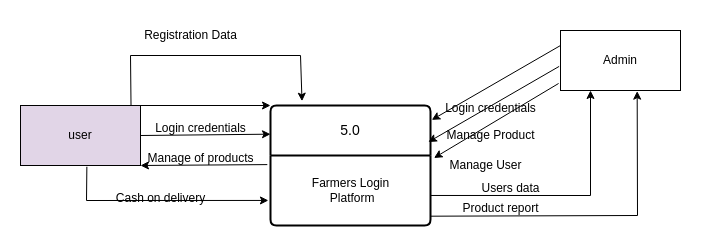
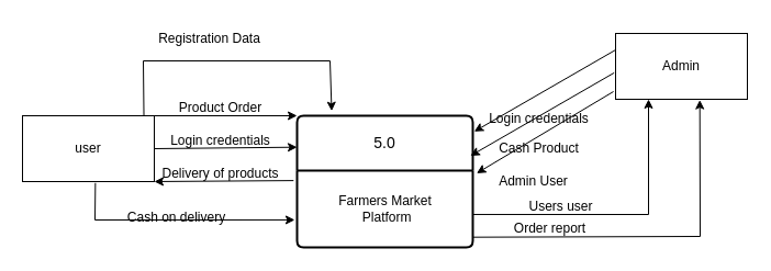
  <mxCell id="0" />
  <mxCell id="1" parent="0" />
- <mxCell id="2" value="user" style="rounded=0;whiteSpace=wrap;html=1;fillColor=#e1d5e7;" vertex="1" parent="1"><mxGeometry x="20" y="105" width="120" height="60" as="geometry" /></mxCell>
+ <mxCell id="2" value="user" style="rounded=0;whiteSpace=wrap;html=1;" vertex="1" parent="1"><mxGeometry x="20" y="105" width="120" height="60" as="geometry" /></mxCell>
  <mxCell id="3" value="5.0" style="swimlane;childLayout=stackLayout;horizontal=1;startSize=50;horizontalStack=0;rounded=1;fontSize=14;fontStyle=0;strokeWidth=2;resizeParent=0;resizeLast=1;shadow=0;dashed=0;align=center;arcSize=4;whiteSpace=wrap;html=1;" vertex="1" parent="1"><mxGeometry x="270" y="105" width="160" height="120" as="geometry" /></mxCell>
- <mxCell id="4" value="Farmers Login&lt;br&gt;&amp;nbsp;Platform" style="text;html=1;align=center;verticalAlign=middle;resizable=0;points=[];autosize=1;strokeColor=none;fillColor=none;" vertex="1" parent="3"><mxGeometry y="50" width="160" height="70" as="geometry" /></mxCell>
+ <mxCell id="4" value="Farmers Market&lt;br&gt;&amp;nbsp;Platform" style="text;html=1;align=center;verticalAlign=middle;resizable=0;points=[];autosize=1;strokeColor=none;fillColor=none;" vertex="1" parent="3"><mxGeometry y="50" width="160" height="70" as="geometry" /></mxCell>
  <mxCell id="5" value="Admin" style="rounded=0;whiteSpace=wrap;html=1;" vertex="1" parent="1"><mxGeometry x="560" y="30" width="120" height="60" as="geometry" /></mxCell>
  <mxCell id="6" value="" style="endArrow=classic;html=1;rounded=0;exitX=1;exitY=0.5;exitDx=0;exitDy=0;entryX=0;entryY=0.239;entryDx=0;entryDy=0;entryPerimeter=0;" edge="1" parent="1" source="2" target="3"><mxGeometry width="50" height="50" relative="1" as="geometry"><mxPoint x="290" y="335" as="sourcePoint" /><mxPoint x="340" y="285" as="targetPoint" /></mxGeometry></mxCell>
  <mxCell id="7" value="" style="endArrow=classic;html=1;rounded=0;entryX=1;entryY=1;entryDx=0;entryDy=0;exitX=-0.02;exitY=0.13;exitDx=0;exitDy=0;exitPerimeter=0;" edge="1" parent="1" source="4" target="2"><mxGeometry width="50" height="50" relative="1" as="geometry"><mxPoint x="290" y="335" as="sourcePoint" /><mxPoint x="340" y="285" as="targetPoint" /></mxGeometry></mxCell>
  <mxCell id="8" value="Login credentials" style="text;html=1;align=center;verticalAlign=middle;resizable=0;points=[];autosize=1;strokeColor=none;fillColor=none;" vertex="1" parent="1"><mxGeometry x="145" y="113" width="110" height="30" as="geometry" /></mxCell>
  <mxCell id="9" value="" style="endArrow=classic;html=1;rounded=0;exitX=0.921;exitY=0.001;exitDx=0;exitDy=0;exitPerimeter=0;entryX=0.197;entryY=-0.036;entryDx=0;entryDy=0;entryPerimeter=0;" edge="1" parent="1" source="2" target="3"><mxGeometry width="50" height="50" relative="1" as="geometry"><mxPoint x="130" y="95" as="sourcePoint" /><mxPoint x="340" y="55" as="targetPoint" /><Array as="points"><mxPoint x="130" y="55" /><mxPoint x="300" y="55" /></Array></mxGeometry></mxCell>
  <mxCell id="10" value="Registration Data" style="text;html=1;align=center;verticalAlign=middle;resizable=0;points=[];autosize=1;strokeColor=none;fillColor=none;" vertex="1" parent="1"><mxGeometry x="130" y="20" width="120" height="30" as="geometry" /></mxCell>
  <mxCell id="11" value="" style="endArrow=classic;html=1;rounded=0;exitX=1;exitY=0;exitDx=0;exitDy=0;entryX=0;entryY=0;entryDx=0;entryDy=0;" edge="1" parent="1" source="2" target="3"><mxGeometry width="50" height="50" relative="1" as="geometry"><mxPoint x="290" y="105" as="sourcePoint" /><mxPoint x="340" y="55" as="targetPoint" /></mxGeometry></mxCell>
- <mxCell id="13" value="Manage of products" style="text;html=1;align=center;verticalAlign=middle;resizable=0;points=[];autosize=1;strokeColor=none;fillColor=none;" vertex="1" parent="1"><mxGeometry x="135" y="143" width="130" height="30" as="geometry" /></mxCell>
+ <mxCell id="12" value="Product Order" style="text;html=1;align=center;verticalAlign=middle;resizable=0;points=[];autosize=1;strokeColor=none;fillColor=none;" vertex="1" parent="1"><mxGeometry x="150" y="83" width="100" height="30" as="geometry" /></mxCell>
+ <mxCell id="13" value="Delivery of products" style="text;html=1;align=center;verticalAlign=middle;resizable=0;points=[];autosize=1;strokeColor=none;fillColor=none;" vertex="1" parent="1"><mxGeometry x="135" y="143" width="130" height="30" as="geometry" /></mxCell>
  <mxCell id="14" value="" style="endArrow=classic;html=1;rounded=0;exitX=0.553;exitY=1.021;exitDx=0;exitDy=0;exitPerimeter=0;entryX=-0.013;entryY=0.642;entryDx=0;entryDy=0;entryPerimeter=0;" edge="1" parent="1" source="2" target="4"><mxGeometry width="50" height="50" relative="1" as="geometry"><mxPoint x="150" y="225" as="sourcePoint" /><mxPoint x="200" y="175" as="targetPoint" /><Array as="points"><mxPoint x="86" y="200" /></Array></mxGeometry></mxCell>
  <mxCell id="15" value="Cash on delivery" style="text;html=1;align=center;verticalAlign=middle;resizable=0;points=[];autosize=1;strokeColor=none;fillColor=none;" vertex="1" parent="1"><mxGeometry x="105" y="183" width="110" height="30" as="geometry" /></mxCell>
  <mxCell id="16" value="" style="endArrow=classic;html=1;rounded=0;exitX=0;exitY=0.25;exitDx=0;exitDy=0;entryX=1.008;entryY=0.12;entryDx=0;entryDy=0;entryPerimeter=0;" edge="1" parent="1" source="5" target="3"><mxGeometry width="50" height="50" relative="1" as="geometry"><mxPoint x="470" y="143" as="sourcePoint" /><mxPoint x="520" y="93" as="targetPoint" /></mxGeometry></mxCell>
  <mxCell id="17" value="Login credentials" style="text;html=1;align=center;verticalAlign=middle;resizable=0;points=[];autosize=1;strokeColor=none;fillColor=none;" vertex="1" parent="1"><mxGeometry x="435" y="93" width="110" height="30" as="geometry" /></mxCell>
  <mxCell id="18" value="" style="endArrow=classic;html=1;rounded=0;exitX=-0.011;exitY=0.598;exitDx=0;exitDy=0;entryX=0.987;entryY=0.304;entryDx=0;entryDy=0;entryPerimeter=0;exitPerimeter=0;" edge="1" parent="1" source="5" target="3"><mxGeometry width="50" height="50" relative="1" as="geometry"><mxPoint x="465" y="193" as="sourcePoint" /><mxPoint x="515" y="143" as="targetPoint" /></mxGeometry></mxCell>
- <mxCell id="19" value="Manage Product" style="text;html=1;align=center;verticalAlign=middle;resizable=0;points=[];autosize=1;strokeColor=none;fillColor=none;" vertex="1" parent="1"><mxGeometry x="435" y="120" width="110" height="30" as="geometry" /></mxCell>
+ <mxCell id="19" value="Cash Product" style="text;html=1;align=center;verticalAlign=middle;resizable=0;points=[];autosize=1;strokeColor=none;fillColor=none;" vertex="1" parent="1"><mxGeometry x="435" y="120" width="110" height="30" as="geometry" /></mxCell>
  <mxCell id="20" value="" style="endArrow=classic;html=1;rounded=0;exitX=-0.016;exitY=0.883;exitDx=0;exitDy=0;exitPerimeter=0;entryX=1.022;entryY=0.035;entryDx=0;entryDy=0;entryPerimeter=0;" edge="1" parent="1" source="5" target="4"><mxGeometry width="50" height="50" relative="1" as="geometry"><mxPoint x="440" y="190" as="sourcePoint" /><mxPoint x="490" y="140" as="targetPoint" /></mxGeometry></mxCell>
- <mxCell id="21" value="Manage User" style="text;html=1;align=center;verticalAlign=middle;resizable=0;points=[];autosize=1;strokeColor=none;fillColor=none;" vertex="1" parent="1"><mxGeometry x="435" y="150" width="100" height="30" as="geometry" /></mxCell>
+ <mxCell id="21" value="Admin User" style="text;html=1;align=center;verticalAlign=middle;resizable=0;points=[];autosize=1;strokeColor=none;fillColor=none;" vertex="1" parent="1"><mxGeometry x="435" y="150" width="100" height="30" as="geometry" /></mxCell>
  <mxCell id="22" value="" style="endArrow=classic;html=1;rounded=0;exitX=0.997;exitY=0.571;exitDx=0;exitDy=0;exitPerimeter=0;entryX=0.25;entryY=1;entryDx=0;entryDy=0;" edge="1" parent="1" source="4" target="5"><mxGeometry width="50" height="50" relative="1" as="geometry"><mxPoint x="485" y="230" as="sourcePoint" /><mxPoint x="535" y="180" as="targetPoint" /><Array as="points"><mxPoint x="590" y="195" /></Array></mxGeometry></mxCell>
- <mxCell id="23" value="Users data" style="text;html=1;align=center;verticalAlign=middle;resizable=0;points=[];autosize=1;strokeColor=none;fillColor=none;" vertex="1" parent="1"><mxGeometry x="470" y="173" width="80" height="30" as="geometry" /></mxCell>
+ <mxCell id="23" value="Users user" style="text;html=1;align=center;verticalAlign=middle;resizable=0;points=[];autosize=1;strokeColor=none;fillColor=none;" vertex="1" parent="1"><mxGeometry x="470" y="173" width="80" height="30" as="geometry" /></mxCell>
  <mxCell id="24" value="" style="endArrow=classic;html=1;rounded=0;exitX=1.001;exitY=0.867;exitDx=0;exitDy=0;exitPerimeter=0;entryX=0.639;entryY=1.011;entryDx=0;entryDy=0;entryPerimeter=0;" edge="1" parent="1" source="4" target="5"><mxGeometry width="50" height="50" relative="1" as="geometry"><mxPoint x="450" y="253" as="sourcePoint" /><mxPoint x="500" y="203" as="targetPoint" /><Array as="points"><mxPoint x="637" y="215" /></Array></mxGeometry></mxCell>
- <mxCell id="25" value="Product report" style="text;html=1;align=center;verticalAlign=middle;resizable=0;points=[];autosize=1;strokeColor=none;fillColor=none;" vertex="1" parent="1"><mxGeometry x="450" y="193" width="100" height="30" as="geometry" /></mxCell>
+ <mxCell id="25" value="Order report" style="text;html=1;align=center;verticalAlign=middle;resizable=0;points=[];autosize=1;strokeColor=none;fillColor=none;" vertex="1" parent="1"><mxGeometry x="450" y="193" width="100" height="30" as="geometry" /></mxCell>
